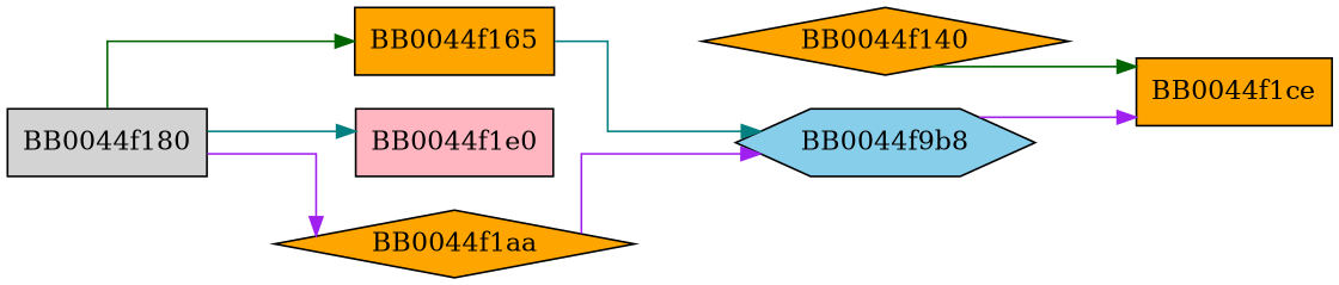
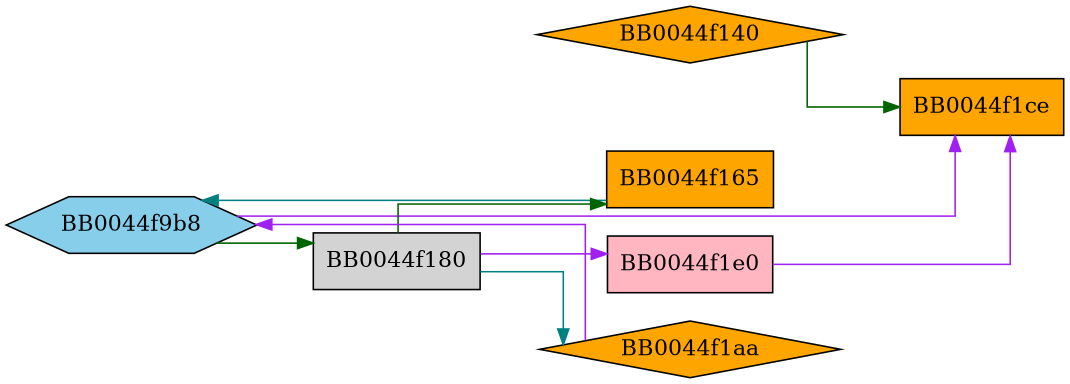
  digraph {
    rankdir=LR
    splines=ortho
    node [fillcolor=orange shape=box style=filled]
    edge [color=purple]
    BB0044f140 [shape=diamond]
    BB0044f1ce
    n3 [fillcolor=skyblue label=BB0044f9b8 shape=hexagon]
    BB0044f165
    BB0044f180 [fillcolor=lightgrey]
    BB0044f1e0 [fillcolor=lightpink]
    BB0044f1aa [shape=diamond]
    BB0044f140 -> BB0044f1ce [color=darkgreen]
    n3 -> BB0044f1ce
+   n3 -> BB0044f180 [color=darkgreen]
    BB0044f165 -> n3 [color=teal]
    BB0044f180 -> BB0044f165 [color=darkgreen]
-   BB0044f180 -> BB0044f1e0 [color=teal]
-   BB0044f180 -> BB0044f1aa
+   BB0044f180 -> BB0044f1e0
+   BB0044f180 -> BB0044f1aa [color=teal]
+   BB0044f1e0 -> BB0044f1ce
    BB0044f1aa -> n3
  }
